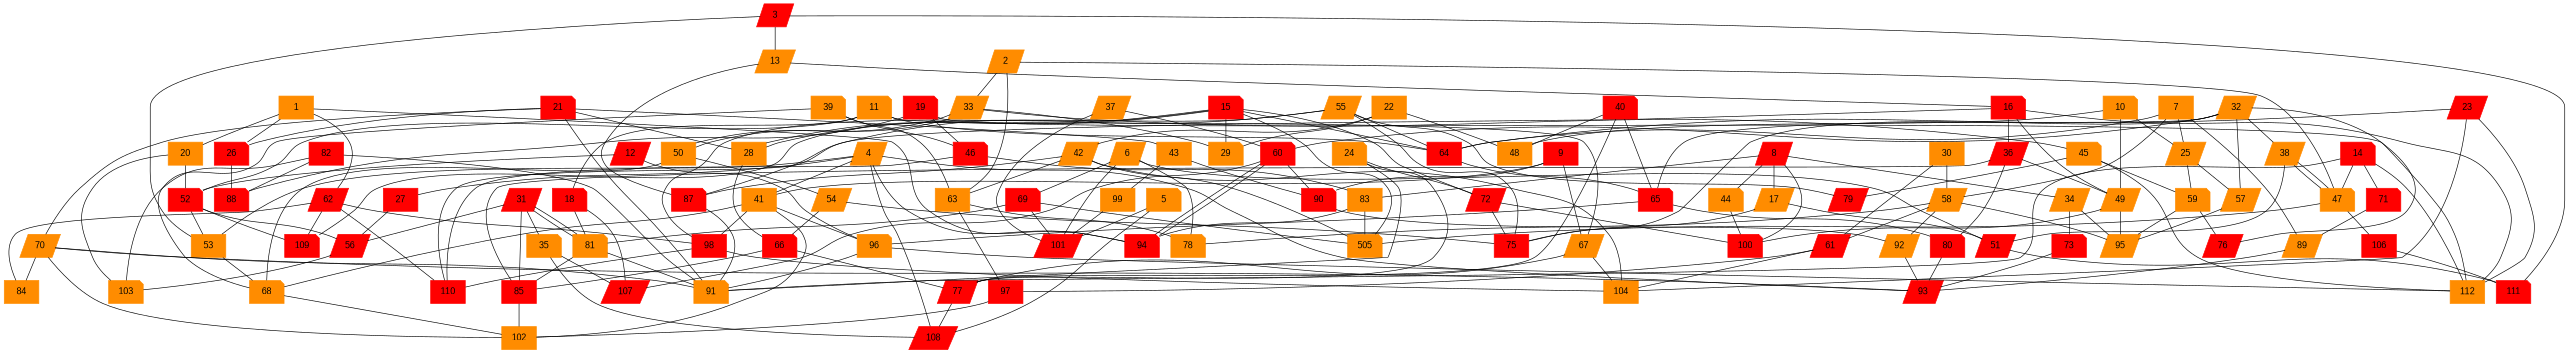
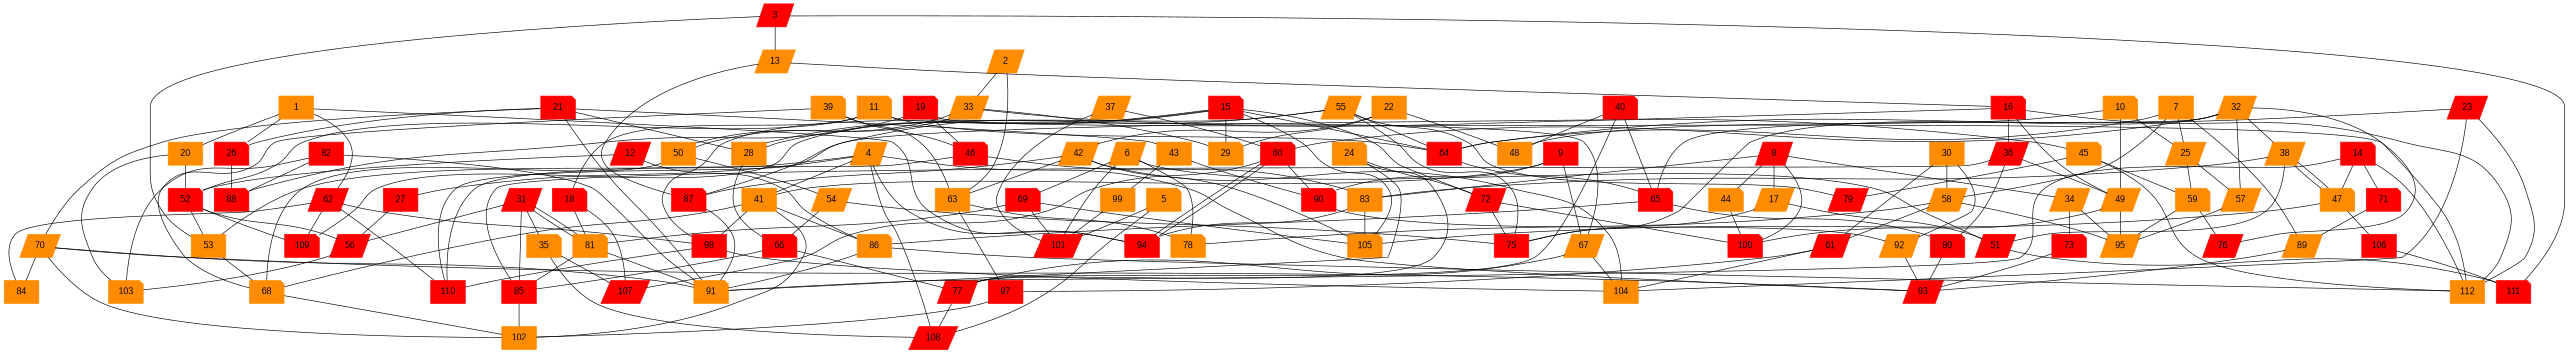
  graph {
    fontname="Liberation Sans"
    node [color=darkorange fontname="Liberation Sans" shape=note style=filled]
    edge [fontname="Liberation Sans"]
    1 [shape=box]
    20 [shape=box]
    26 [color=red]
    62 [color=red shape=parallelogram]
    94 [color=red]
    52 [color=red]
    103
    88 [color=red]
    98 [color=red shape=box]
    110 [color=red shape=box]
    109 [color=red]
    84 [shape=box]
    2 [shape=parallelogram]
    33 [shape=parallelogram]
    47
    63 [shape=box]
    29
    45
    50 [shape=box]
-   105 [label=505]
+   105
    106 [color=red shape=box]
    78
    97 [color=red shape=box]
    3 [color=red shape=parallelogram]
    13 [shape=parallelogram]
    53 [shape=box]
    111 [color=red]
    16 [color=red]
    87 [color=red]
    68
    4 [shape=parallelogram]
    27 [color=red shape=box]
    41 [shape=box]
    93 [color=red shape=parallelogram]
    108 [color=red shape=parallelogram]
    56 [color=red shape=parallelogram]
-   86 [label=96]
+   86
    102 [shape=box]
    5
    101 [color=red shape=parallelogram]
    6 [shape=parallelogram]
    51 [color=red shape=parallelogram]
    69 [color=red]
    81
    7 [shape=box]
    25 [shape=parallelogram]
    58 [shape=parallelogram]
    64 [color=red shape=box]
    89 [shape=parallelogram]
    57 [shape=parallelogram]
    59
    61 [color=red shape=parallelogram]
    95 [shape=parallelogram]
    92 [shape=parallelogram]
    65 [color=red]
    8 [color=red shape=parallelogram]
    17 [shape=parallelogram]
    34 [shape=parallelogram]
    44
    83 [shape=box]
    100 [color=red]
    75 [color=red shape=box]
    73 [color=red]
    9 [color=red shape=box]
    67 [shape=parallelogram]
    90 [color=red]
    104 [shape=box]
    77 [color=red shape=parallelogram]
    10
    48 [shape=box]
    49 [shape=parallelogram]
    11
    18 [color=red]
    107 [color=red shape=parallelogram]
    12 [color=red shape=parallelogram]
    91
    112 [shape=box]
    36 [color=red shape=parallelogram]
    14 [color=red]
    71 [color=red]
    15 [color=red]
    28 [shape=box]
    72 [color=red shape=parallelogram]
    66 [color=red]
    85 [color=red shape=box]
    80 [color=red]
    19 [color=red]
    46 [color=red]
    21 [color=red]
    43 [shape=box]
    70 [shape=parallelogram]
    99 [shape=box]
    22 [shape=box]
    42 [shape=parallelogram]
    23 [color=red shape=parallelogram]
    24
    76 [color=red shape=parallelogram]
    30 [shape=box]
    31 [color=red shape=parallelogram]
    35
    32 [shape=parallelogram]
    38 [shape=parallelogram]
    60 [color=red]
    79 [color=red shape=parallelogram]
    54 [shape=parallelogram]
    37 [shape=parallelogram]
    39
    40 [color=red]
    55 [shape=parallelogram]
    82 [color=red shape=box]
    1 -- 20
    1 -- 26
    1 -- 62
    1 -- 94
    20 -- 52
    20 -- 103
    26 -- 88
    62 -- 98
    62 -- 110
    62 -- 109
    62 -- 84
    52 -- 109
    52 -- 53
    52 -- 56
    98 -- 110
    98 -- 104
    2 -- 33
-   2 -- 47
    2 -- 63
    33 -- 29
    33 -- 45
    33 -- 50
    33 -- 50
    47 -- 105
    47 -- 106
    63 -- 78
    63 -- 97
    45 -- 59
    45 -- 112
    45 -- 79
    50 -- 68
    50 -- 54
    106 -- 111
    97 -- 102
    3 -- 13
    3 -- 53
    3 -- 111
    13 -- 16
    13 -- 87
    53 -- 68
    16 -- 110
    16 -- 49
    16 -- 112
    16 -- 36
    87 -- 91
    68 -- 102
    4 -- 94
    4 -- 53
    4 -- 27
    4 -- 41
    4 -- 93
    4 -- 108
    27 -- 56
    41 -- 98
    41 -- 68
    41 -- 86
    41 -- 102
    56 -- 103
    86 -- 91
    86 -- 112
    5 -- 108
    5 -- 101
    6 -- 78
    6 -- 101
    6 -- 51
    6 -- 69
    51 -- 111
    69 -- 105
    69 -- 101
    69 -- 81
    81 -- 91
    81 -- 85
    7 -- 25
    7 -- 58
    7 -- 64
    7 -- 89
    25 -- 57
    25 -- 59
    58 -- 78
    58 -- 61
    58 -- 95
-   58 -- 92
+   30 -- 92
    64 -- 65
    89 -- 93
    57 -- 95
    59 -- 95
    59 -- 76
    61 -- 97
    61 -- 104
    92 -- 93
    65 -- 86
    65 -- 80
    8 -- 17
    8 -- 34
    8 -- 44
    8 -- 83
    8 -- 100
    17 -- 51
    17 -- 75
    34 -- 95
    34 -- 73
    44 -- 100
    83 -- 94
    83 -- 105
    73 -- 93
    9 -- 41
    9 -- 67
    9 -- 90
    67 -- 104
    67 -- 77
    90 -- 92
    77 -- 108
    10 -- 25
    10 -- 48
    10 -- 49
    49 -- 95
    49 -- 100
    11 -- 52
    11 -- 64
    11 -- 67
    11 -- 18
    18 -- 81
    18 -- 107
    12 -- 52
    12 -- 86
    36 -- 49
    36 -- 85
    36 -- 80
    14 -- 47
    14 -- 91
    14 -- 112
    14 -- 71
    71 -- 89
    15 -- 98
    15 -- 29
    15 -- 105
    15 -- 64
    15 -- 28
    15 -- 28
    15 -- 72
    28 -- 66
    72 -- 100
    72 -- 75
    66 -- 77
    66 -- 85
    85 -- 102
    80 -- 93
    19 -- 88
    19 -- 112
    19 -- 46
    46 -- 110
    46 -- 83
    21 -- 26
    21 -- 91
    21 -- 28
    21 -- 43
    21 -- 70
    43 -- 90
    43 -- 99
    70 -- 84
    70 -- 93
    70 -- 102
    70 -- 91
    99 -- 101
    22 -- 29
    22 -- 48
    22 -- 42
    42 -- 63
    42 -- 105
    42 -- 87
    42 -- 104
    23 -- 64
    23 -- 104
    23 -- 112
    24 -- 77
    24 -- 91
    24 -- 72
    30 -- 58
    30 -- 61
    31 -- 56
    31 -- 81
    31 -- 81
    31 -- 85
    31 -- 35
    35 -- 108
    35 -- 107
    32 -- 57
    32 -- 65
    32 -- 75
    32 -- 76
    32 -- 38
    32 -- 60
    38 -- 47
    38 -- 47
    38 -- 51
+   38 -- 83
    60 -- 94
    60 -- 94
    60 -- 90
    60 -- 107
    54 -- 75
    54 -- 66
    37 -- 101
    37 -- 60
    39 -- 63
    39 -- 68
    39 -- 46
    40 -- 65
    40 -- 77
    40 -- 48
    55 -- 109
    55 -- 87
    55 -- 64
    55 -- 75
    55 -- 79
    82 -- 103
    82 -- 88
    82 -- 91
  }
